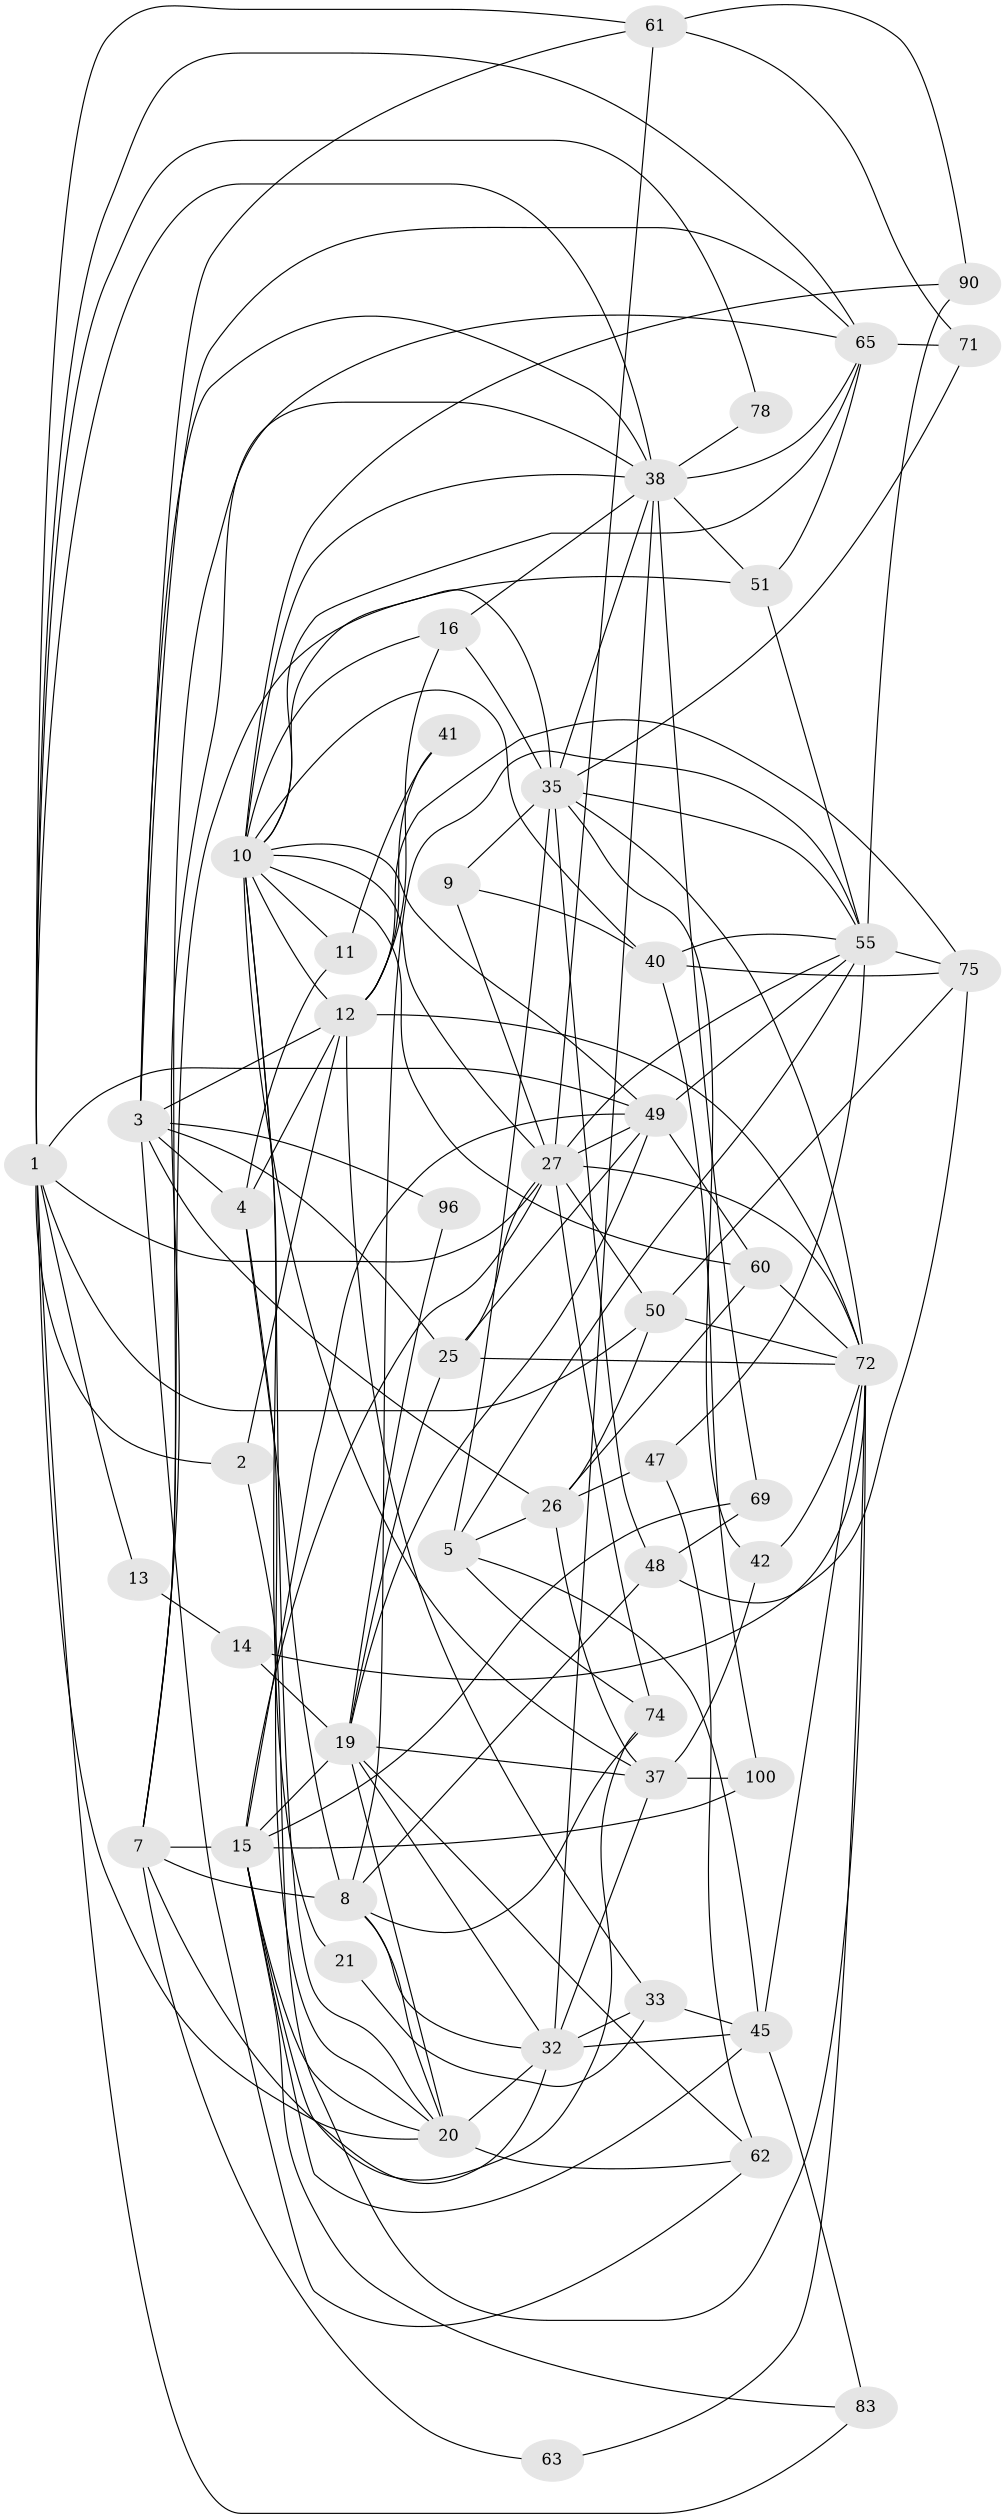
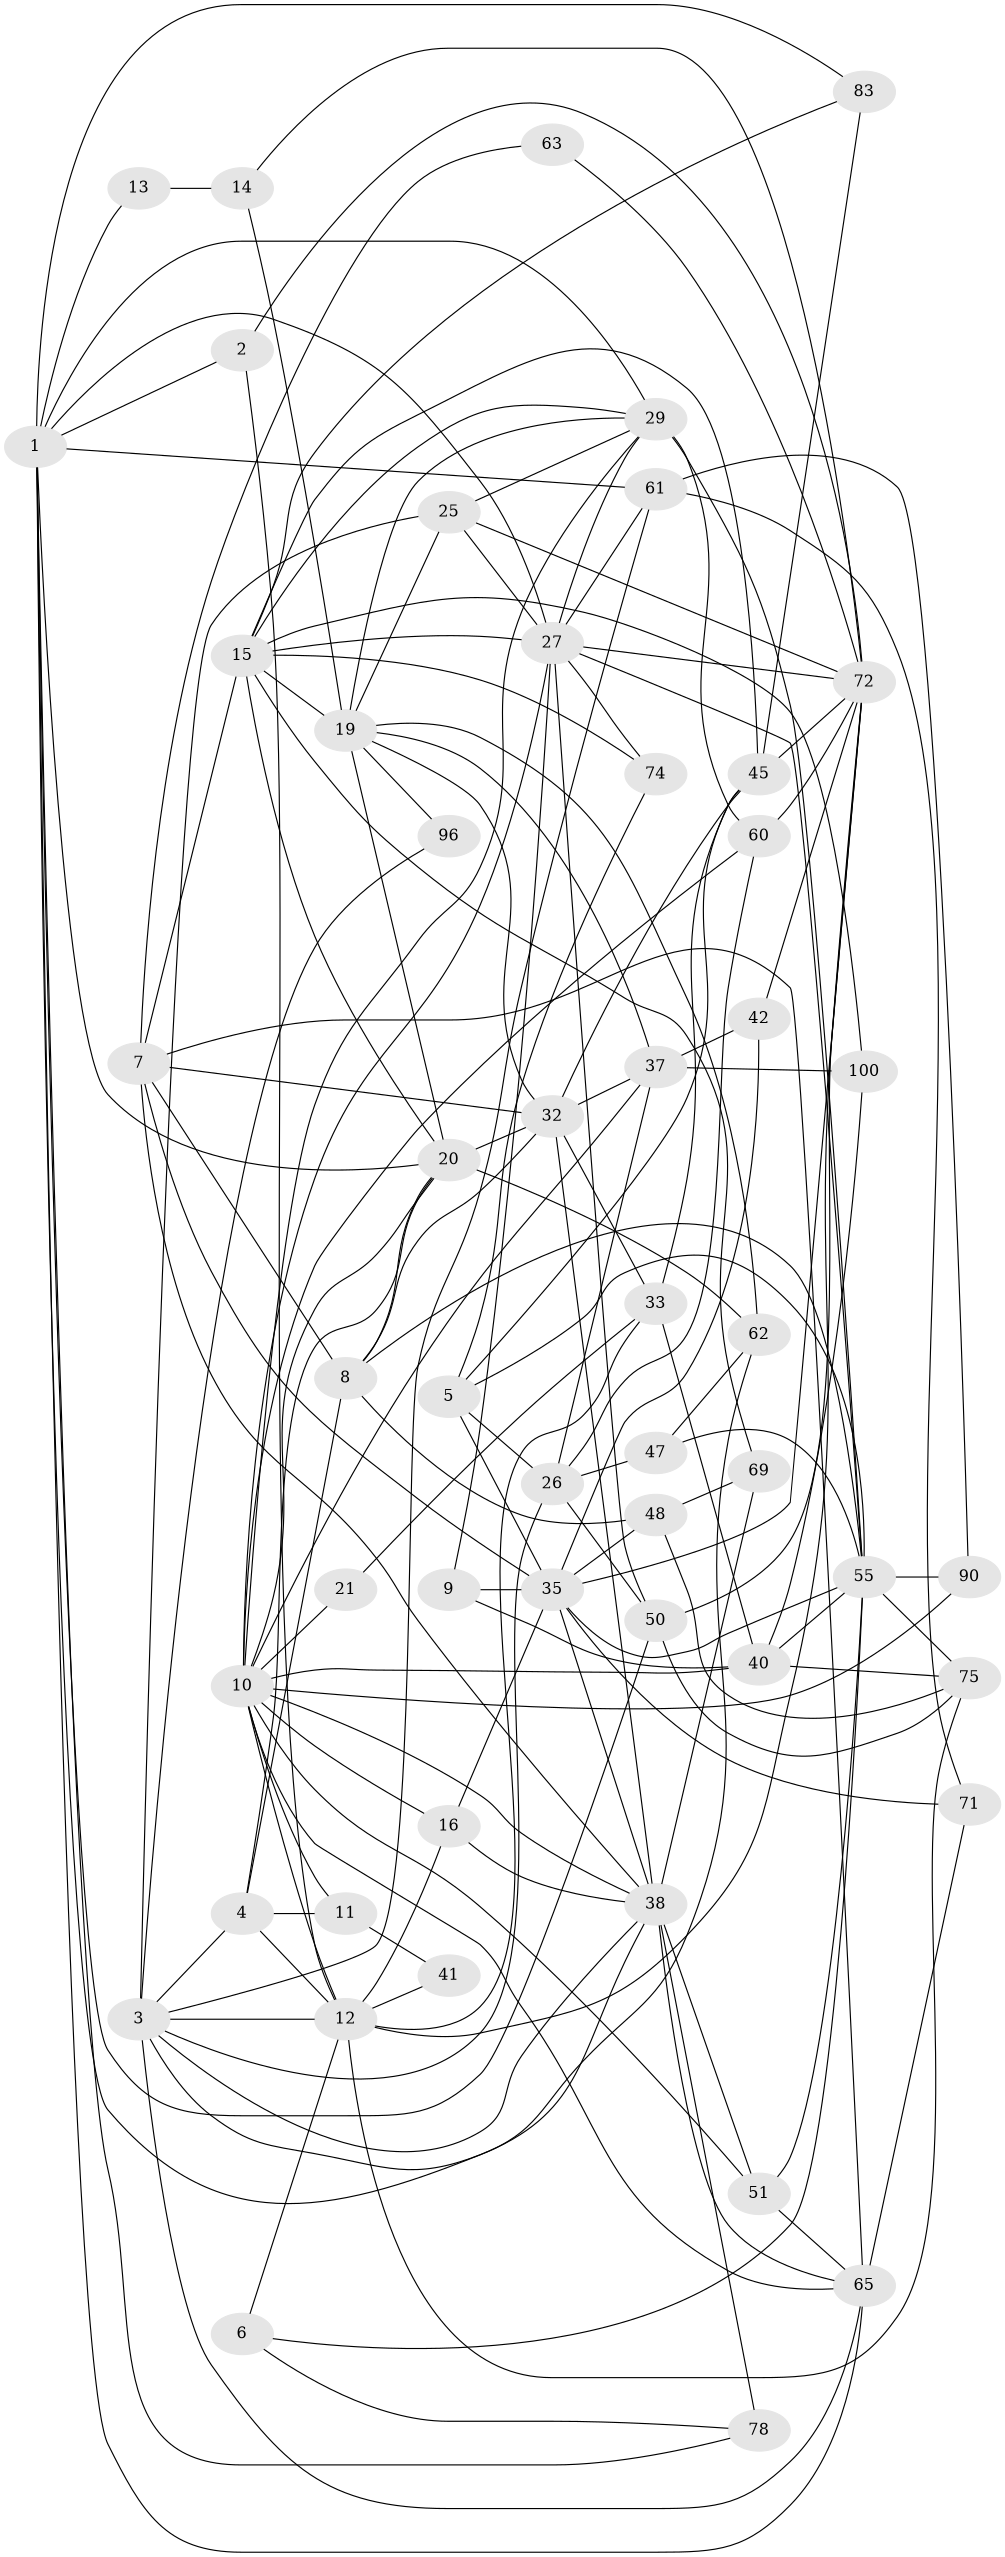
  graph {
    rankdir=LR
    node [color=gray90 style=filled]
    1 [super="+22+24"]
    2
    13
    20 [super="+52+97"]
    n5 [label=27 super="+82+58"]
-   29 [super="+77" label=49]
+   29 [super="+77"]
    38 [super="+94+89+43"]
    50 [super="+54"]
    61 [super="+103+68"]
    65 [super="+85"]
    78
    83
    12 [super="+31"]
    72 [super="+73+88"]
    14 [super="+18"]
    62
    32 [super="+56"]
    55 [super="+67+64"]
    74
    60
    n21 [label=51]
    69
    75
    90
    71
    16 [super="+17"]
    41
    33 [super="+44"]
    3 [super="+70+59"]
    4 [super="+57"]
    25 [super="+27"]
    26 [super="+30+49"]
    96
    8 [super="+92"]
    11 [super="+105"]
    37
    47
    48 [super="+76"]
    5 [super="+36"]
    35 [super="+98+39"]
    45
    42
+   6
    7 [super="+95+46"]
    15 [super="+51+86"]
    63
    19
    100
    9 [super="+23"]
    40 [super="+66"]
    10 [super="+79+34"]
    21
    1 -- 2
    1 -- 13
    1 -- 20
    1 -- n5 [weight=2]
    1 -- 29
    1 -- 38
    1 -- 50
    1 -- 61 [weight=2]
    1 -- 65 [weight=2]
    1 -- 78
    1 -- 83
    2 -- 12
    2 -- 72
    13 -- 14
    20 -- 62
    20 -- 32
    n5 -- 29
    n5 -- 50
    n5 -- 61
    n5 -- 72
    n5 -- 55
    n5 -- 74
    29 -- 55
    29 -- 60
    38 -- 65
    38 -- 78
    38 -- n21
    38 -- 69
    50 -- 72
    50 -- 75
    61 -- 90
    61 -- 71
    65 -- 71
    12 -- 72
    12 -- 75
    12 -- 16
    12 -- 41
    12 -- 33
    14 -- 72
    14 -- 19
    32 -- 38
    32 -- 33
    32 -- 37
    32 -- 45
    55 -- 75 [weight=2]
    55 -- 90
    60 -- 72
    n21 -- 65
    n21 -- 55
    16 -- 38
    16 -- 35
    33 -- 45
+   33 -- 40
    3 -- 38
    3 -- 61
    3 -- 65
    3 -- 12
    3 -- 62
    3 -- 4
    3 -- 25
    3 -- 26
    3 -- 96
    4 -- 20
    4 -- 12
    4 -- 8
    4 -- 11
    25 -- n5
    25 -- 29
    25 -- 72 [weight=2]
    26 -- 50
    26 -- 60
    26 -- 37
    26 -- 47
    8 -- 20
    8 -- 32
    8 -- 55
-   8 -- 74
    8 -- 48
    11 -- 41
    37 -- 42
    37 -- 100
    47 -- 62
    47 -- 55
    48 -- 69
    48 -- 75
    5 -- 55
    5 -- 74
    5 -- 26
    5 -- 35
    5 -- 45
    35 -- 38
    35 -- 72
    35 -- 55
    35 -- 71
    35 -- 48
    35 -- 42
    45 -- 83
    45 -- 72
    42 -- 72
+   6 -- 78
+   6 -- 12
+   6 -- 55
    7 -- 38
    7 -- 65
    7 -- 32
    7 -- 8
    7 -- 35
    7 -- 15
    7 -- 63
    15 -- 20
    15 -- n5
    15 -- 29
    15 -- 83
    15 -- 74
    15 -- 69
    15 -- 45
    15 -- 19
    15 -- 100
    63 -- 72
    19 -- 20
    19 -- 29
    19 -- 62
    19 -- 32
    19 -- 25
    19 -- 96
    19 -- 37
    9 -- n5
    9 -- 35
    9 -- 40
    40 -- 55
    40 -- 75
    40 -- 100
    10 -- 20
    10 -- n5
    10 -- 29
    10 -- 38
    10 -- 65
    10 -- 12
    10 -- 60
    10 -- n21
    10 -- 90
    10 -- 16
    10 -- 11 [weight=2]
    10 -- 37
    10 -- 40
    10 -- 21
    21 -- 33
  }
